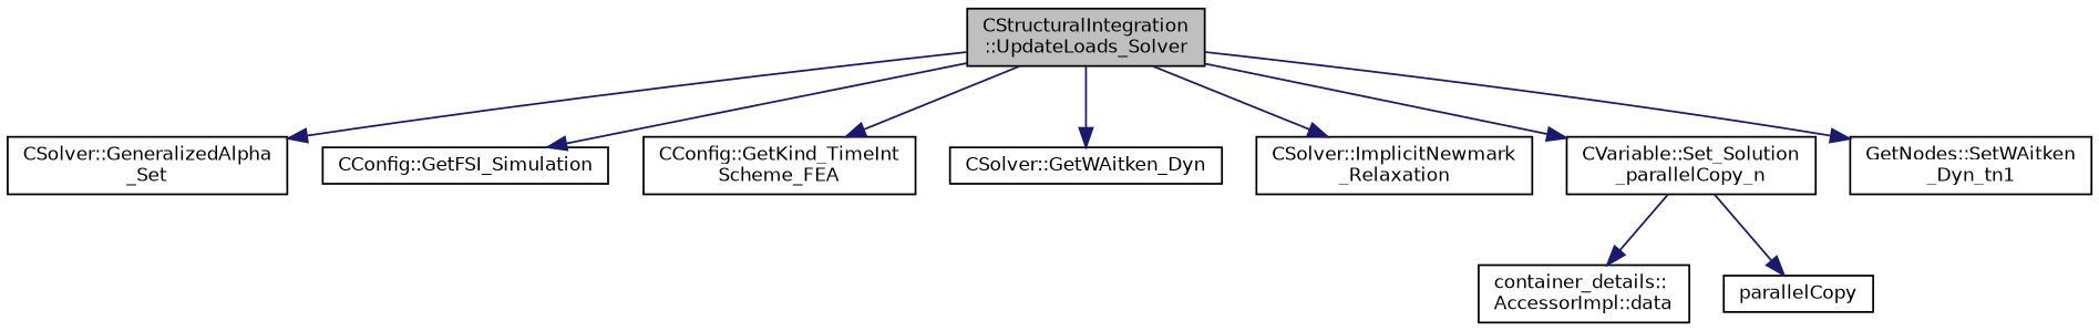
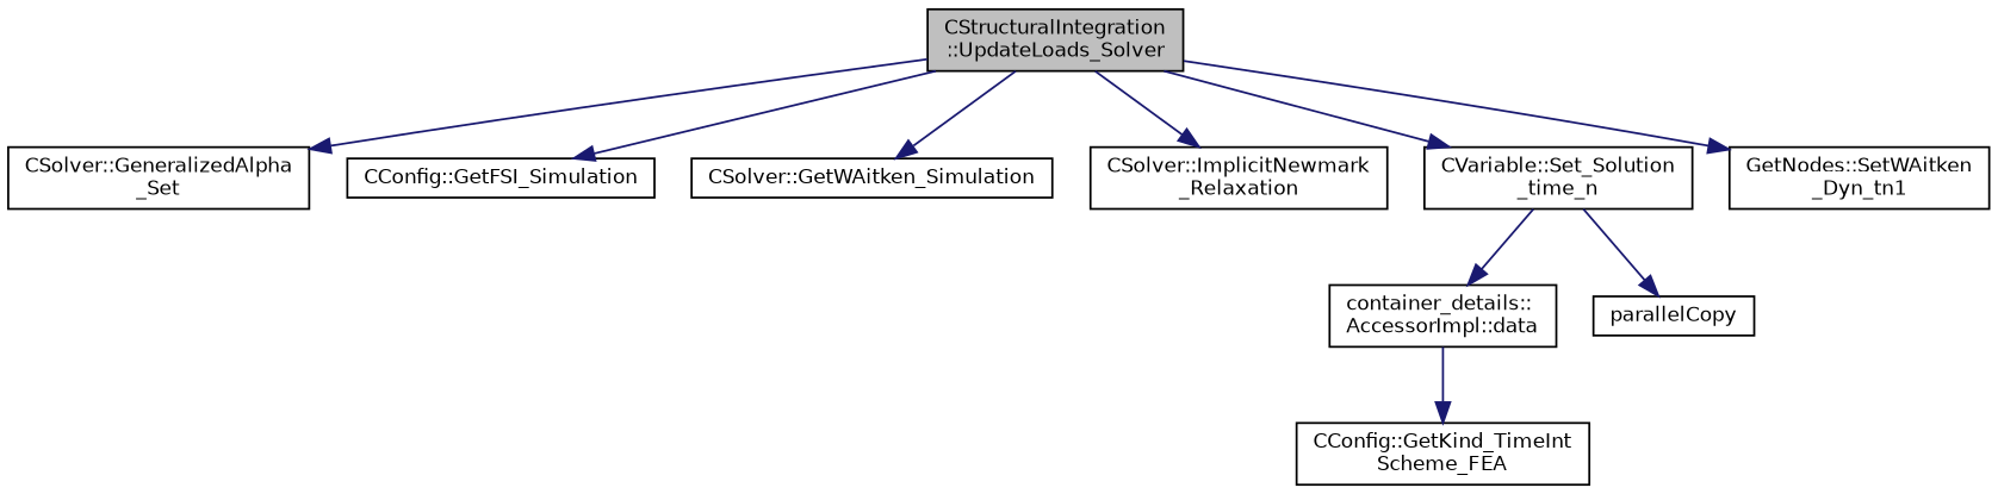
  digraph {
    rankdir=TB
    node [color=black fillcolor=white fontname=Helvetica fontsize=10 shape=record style=filled]
    edge [color=midnightblue fontname=Helvetica fontsize=10 labelfontname=Helvetica labelfontsize=10 style=solid]
    n1 [fillcolor=grey75 fontcolor=black height=0.2 label="CStructuralIntegration\l::UpdateLoads_Solver" width=0.4]
    n2 [height=0.2 label="CSolver::GeneralizedAlpha\l_Set" width=0.4]
    n3 [height=0.2 label="CConfig::GetFSI_Simulation" width=0.4]
    n4 [height=0.2 label="CConfig::GetKind_TimeInt\lScheme_FEA" width=0.4]
-   n5 [height=0.2 label="CSolver::GetWAitken_Dyn" width=0.4]
+   n5 [height=0.2 label="CSolver::GetWAitken_Simulation" width=0.4]
    n6 [height=0.2 label="CSolver::ImplicitNewmark\l_Relaxation" width=0.4]
-   n7 [height=0.2 label="CVariable::Set_Solution\l_parallelCopy_n" width=0.4]
+   n7 [height=0.2 label="CVariable::Set_Solution\l_time_n" width=0.4]
    n8 [height=0.2 label="GetNodes::SetWAitken\l_Dyn_tn1" width=0.4]
    n9 [height=0.2 label="container_details::\lAccessorImpl::data" width=0.4]
    n10 [height=0.2 label=parallelCopy width=0.4]
    n1 -> n2
    n1 -> n3
-   n1 -> n4
+   n9 -> n4
    n1 -> n5
    n1 -> n6
    n1 -> n7
    n1 -> n8
    n7 -> n9
    n7 -> n10
  }
